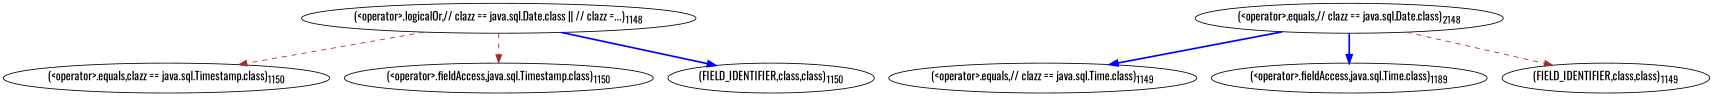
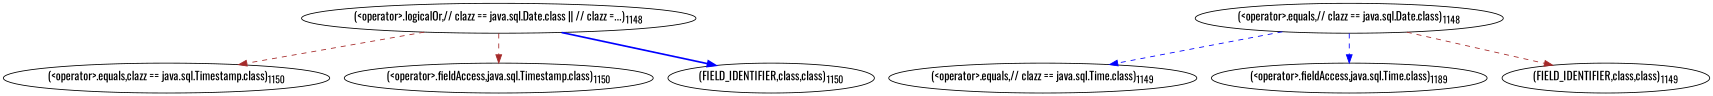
  digraph {
    fontname=Oswald
    node [fontname=Oswald]
    edge [color=brown fontname=Oswald style=dashed]
    n1 [label=<(&lt;operator&gt;.logicalOr,// clazz == java.sql.Date.class || // clazz =...)<SUB>1148</SUB>>]
    n2 [label=<(&lt;operator&gt;.equals,clazz == java.sql.Timestamp.class)<SUB>1150</SUB>>]
    n3 [label=<(&lt;operator&gt;.fieldAccess,java.sql.Timestamp.class)<SUB>1150</SUB>>]
    n4 [label=<(FIELD_IDENTIFIER,class,class)<SUB>1150</SUB>>]
-   n5 [label=<(&lt;operator&gt;.equals,// clazz == java.sql.Date.class)<SUB>2148</SUB>>]
+   n5 [label=<(&lt;operator&gt;.equals,// clazz == java.sql.Date.class)<SUB>1148</SUB>>]
    n6 [label=<(&lt;operator&gt;.equals,// clazz == java.sql.Time.class)<SUB>1149</SUB>>]
    n7 [label=<(&lt;operator&gt;.fieldAccess,java.sql.Time.class)<SUB>1189</SUB>>]
    n8 [label=<(FIELD_IDENTIFIER,class,class)<SUB>1149</SUB>>]
    n1 -> n2
    n1 -> n3
    n1 -> n4 [color=blue style=bold]
-   n5 -> n6 [color=blue style=bold]
-   n5 -> n7 [color=blue style=bold]
+   n5 -> n6 [color=blue]
+   n5 -> n7 [color=blue]
    n5 -> n8
  }
